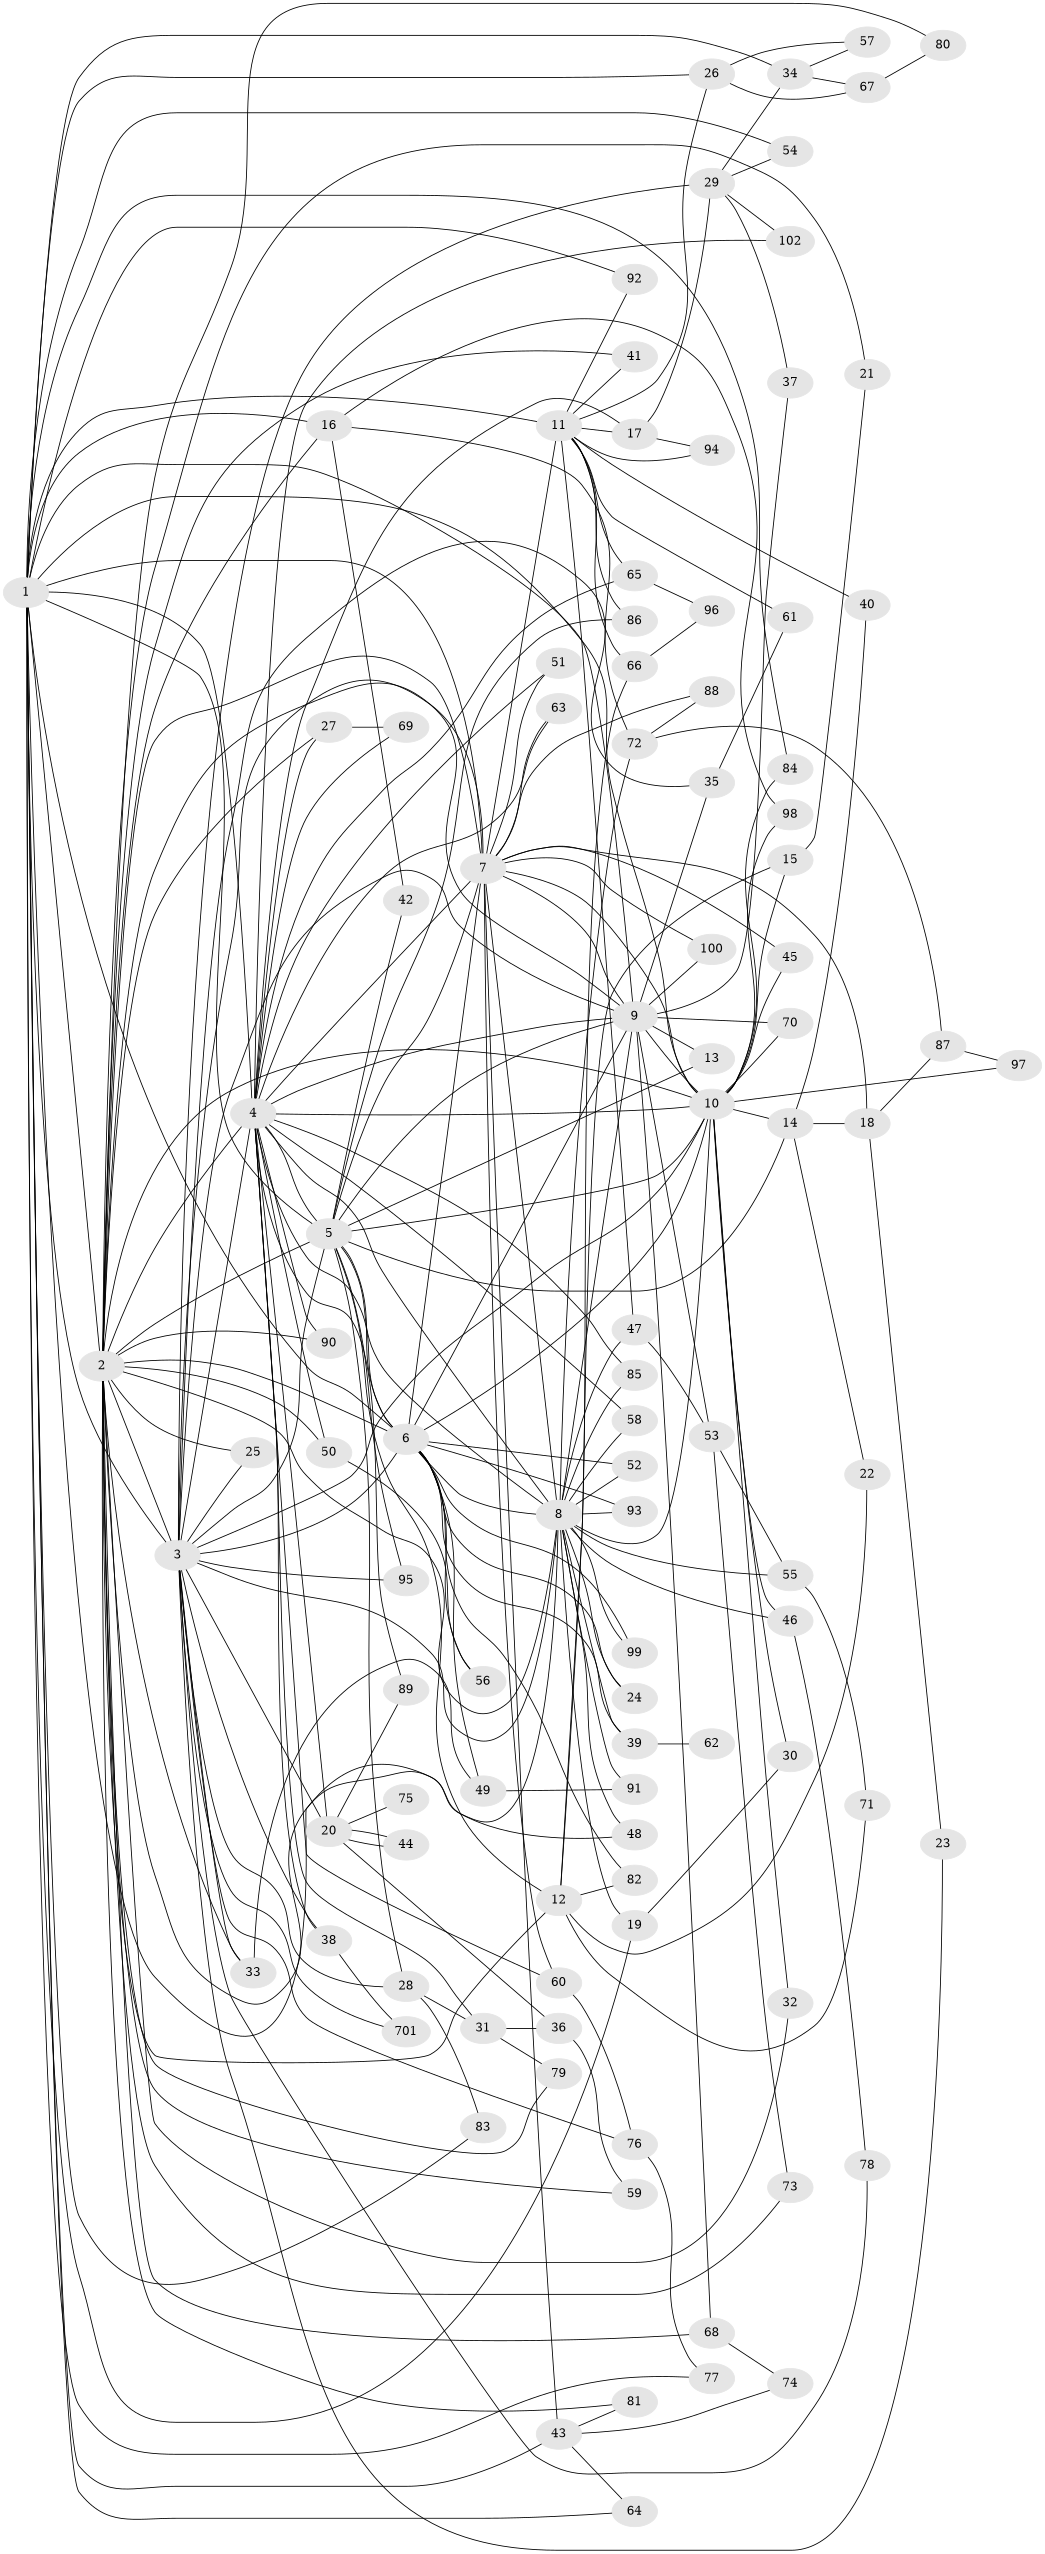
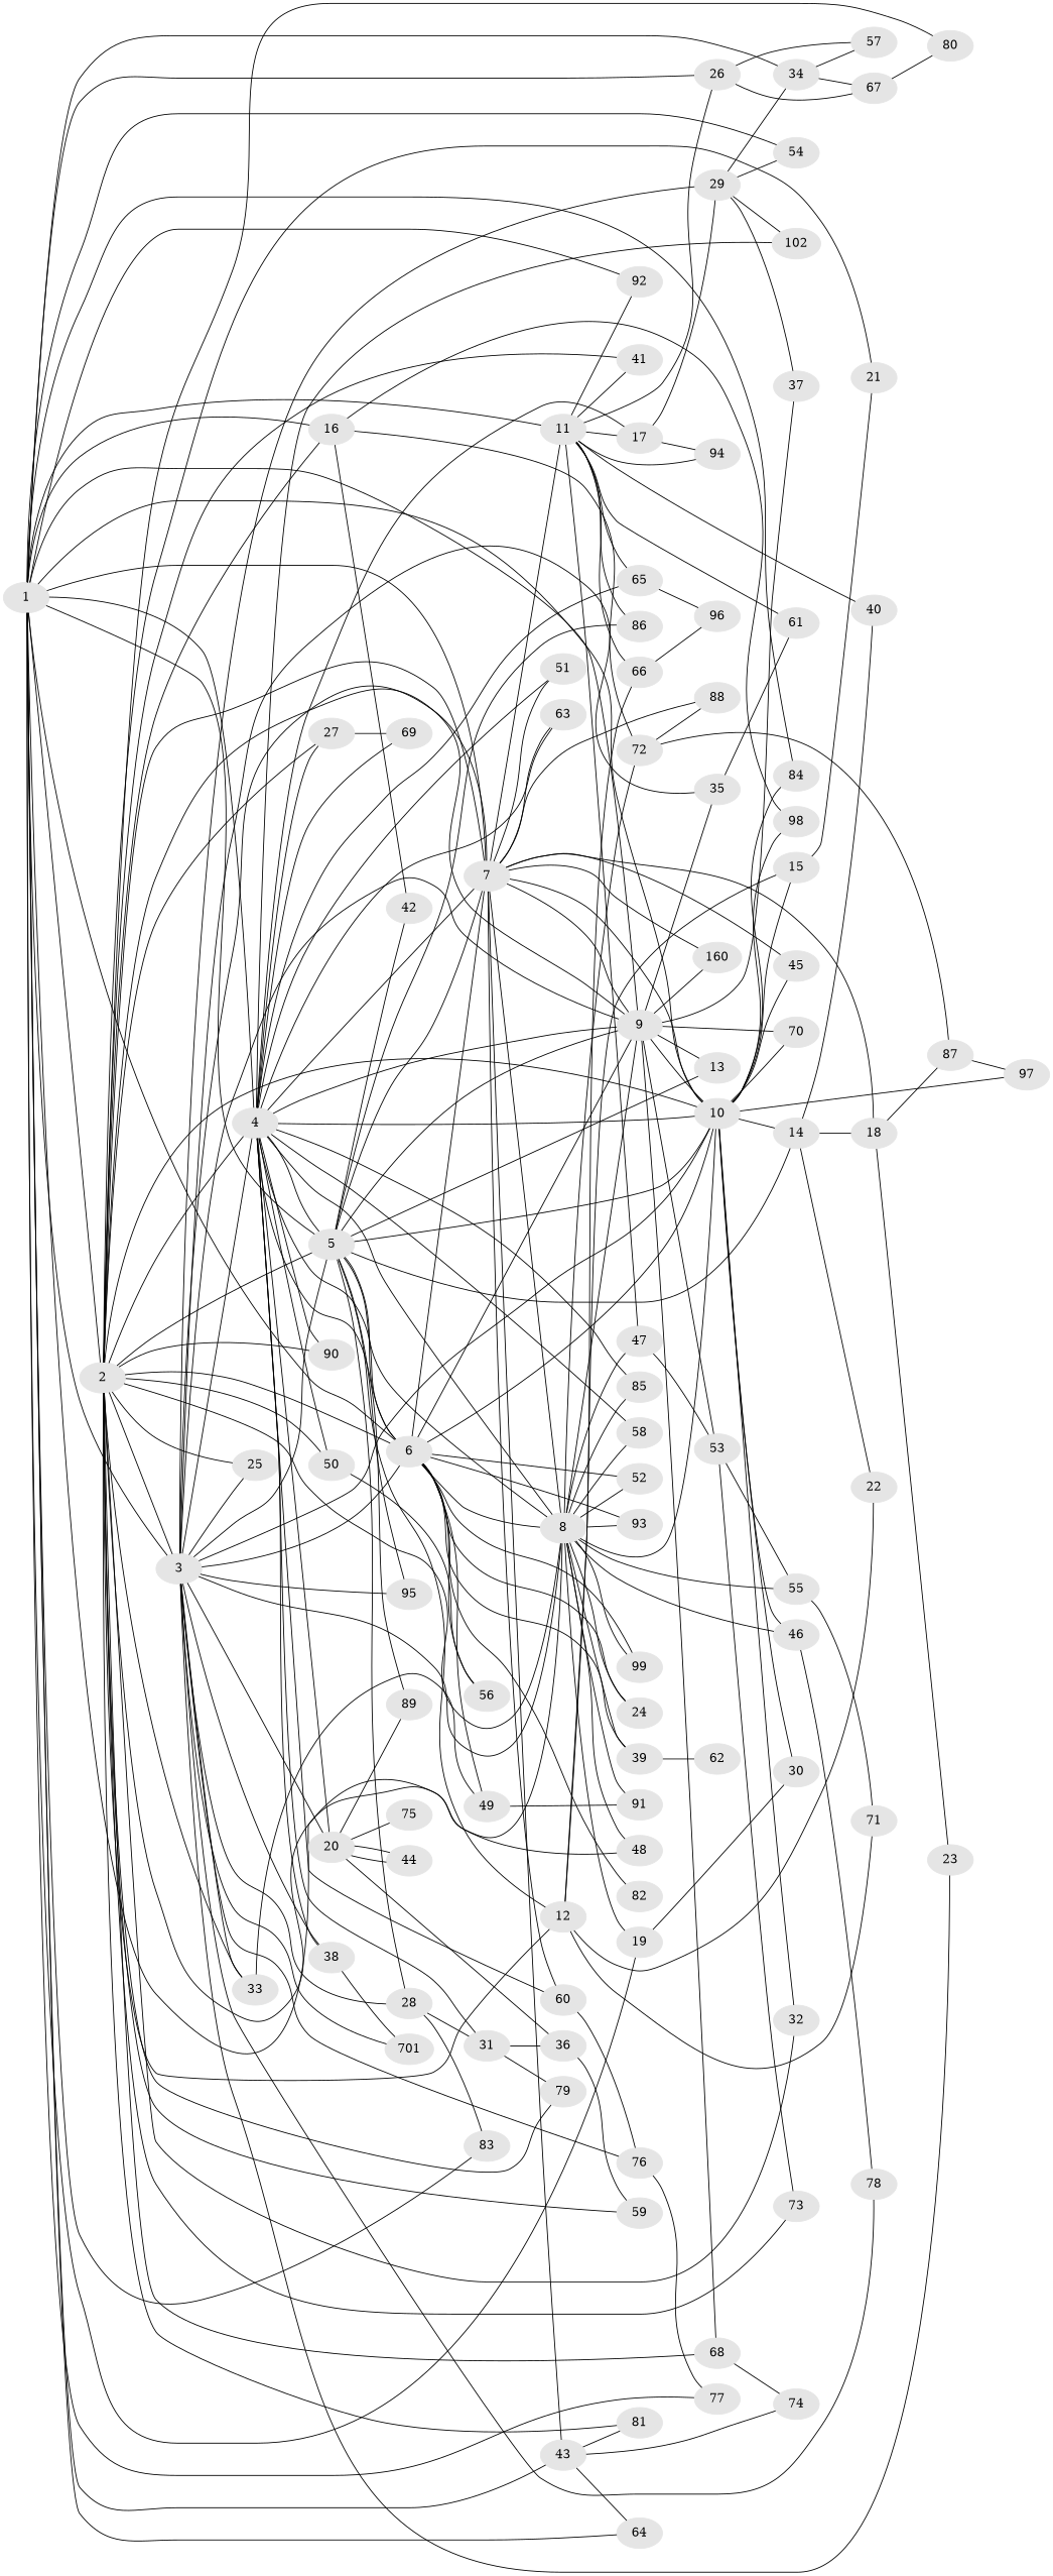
  graph {
    rankdir=LR
    node [color=gray90 style=filled]
    1
    2
    3
    4
    5
    6
    7
    8
    9
    10
    11
    16
    19
    26
    34
    43
    54
    64
    77
    83
    84
    92
    12
    21
    25
    27
    32
    33
    41
    48
    50
    59
    68
    73
    79
    80
    81
    90
    20
    23
    28
    29
    35
    38
    76
    78
    95
    n48 [label=701]
    17
    31
    51
    58
    60
    63
    65
    69
    85
    89
    102
    13
    14
    42
    86
    24
    39
    49
    52
    56
    82
    93
    99
    18
    45
    88
-   100
+   100 [label=160]
    46
    47
    55
    72
    91
    37
    53
    70
    15
    30
    97
    98
    40
    61
    66
    94
    57
    67
    74
    22
    71
    36
    44
    75
    96
    62
    87
    1 -- 2
    1 -- 3
    1 -- 4
    1 -- 5
    1 -- 6
    1 -- 7
    1 -- 8
    1 -- 9
    1 -- 10
    1 -- 11
    1 -- 16
    1 -- 19
    1 -- 26
    1 -- 34
    1 -- 43
    1 -- 54
    1 -- 64
    1 -- 77
    1 -- 83
    1 -- 84
    1 -- 92
    2 -- 3
    2 -- 4
    2 -- 5
    2 -- 6
    2 -- 7
    2 -- 8
    2 -- 9
    2 -- 10
    2 -- 16
    2 -- 12
    2 -- 21
    2 -- 25
    2 -- 27
    2 -- 32
    2 -- 33
    2 -- 41
    2 -- 48
    2 -- 50
    2 -- 59
    2 -- 68
    2 -- 73
    2 -- 79
    2 -- 80
    2 -- 81
    2 -- 90
    3 -- 4
    3 -- 5
    3 -- 6
    3 -- 7
    3 -- 8
    3 -- 9
    3 -- 10
    3 -- 25
    3 -- 33
    3 -- 20
    3 -- 23
    3 -- 28
    3 -- 29
    3 -- 35
    3 -- 38
    3 -- 76
    3 -- 78
    3 -- 95
    3 -- n48
    4 -- 5
    4 -- 6
    4 -- 7
    4 -- 8
    4 -- 9
    4 -- 10
    4 -- 27
    4 -- 50
    4 -- 90
    4 -- 20
    4 -- 38
    4 -- 17
    4 -- 31
    4 -- 51
    4 -- 58
    4 -- 60
    4 -- 63
    4 -- 65
    4 -- 69
    4 -- 85
    4 -- 89
    4 -- 102
    5 -- 6
    5 -- 7
    5 -- 8
    5 -- 9
    5 -- 10
    5 -- 12
    5 -- 28
    5 -- 95
    5 -- 13
    5 -- 14
    5 -- 42
    5 -- 86
    6 -- 7
    6 -- 8
    6 -- 9
    6 -- 10
    6 -- 24
    6 -- 39
    6 -- 49
    6 -- 52
    6 -- 56
    6 -- 82
    6 -- 93
    6 -- 99
    7 -- 8
    7 -- 9
    7 -- 10
    7 -- 11
    7 -- 43
    7 -- 51
    7 -- 60
    7 -- 63
    7 -- 18
    7 -- 45
    7 -- 88
    7 -- 100
    8 -- 9
    8 -- 10
    8 -- 19
    8 -- 48
    8 -- 58
    8 -- 85
    8 -- 24
    8 -- 39
    8 -- 52
    8 -- 93
    8 -- 99
    8 -- 46
    8 -- 47
    8 -- 55
    8 -- 72
    8 -- 91
    9 -- 10
    9 -- 68
    9 -- 35
    9 -- 13
    9 -- 100
    9 -- 37
    9 -- 53
    9 -- 70
    10 -- 84
    10 -- 32
    10 -- 14
    10 -- 45
    10 -- 46
    10 -- 70
    10 -- 15
    10 -- 30
    10 -- 97
    10 -- 98
    11 -- 26
    11 -- 92
    11 -- 41
    11 -- 17
    11 -- 65
    11 -- 86
    11 -- 47
    11 -- 40
    11 -- 61
    11 -- 66
    11 -- 94
    16 -- 42
    16 -- 72
    16 -- 98
    19 -- 30
    26 -- 57
    26 -- 67
    34 -- 57
    34 -- 67
    43 -- 64
    43 -- 81
    43 -- 74
-   12 -- 82
    12 -- 15
    12 -- 66
    12 -- 22
    12 -- 71
    27 -- 69
    33 -- 49
    50 -- 56
    68 -- 74
    20 -- 89
    20 -- 36
    20 -- 44
    20 -- 44
    20 -- 75
    28 -- 83
    28 -- 31
    29 -- 34
    29 -- 54
    29 -- 102
    29 -- 37
    35 -- 61
    38 -- n48
    76 -- 77
    17 -- 29
    17 -- 94
    31 -- 79
    31 -- 36
    60 -- 76
    65 -- 96
    14 -- 18
    14 -- 40
    14 -- 22
    39 -- 62
    49 -- 91
    18 -- 23
    18 -- 87
    46 -- 78
    47 -- 53
    55 -- 71
    72 -- 88
    72 -- 87
    53 -- 73
    53 -- 55
    15 -- 21
    66 -- 96
    67 -- 80
    36 -- 59
    87 -- 97
  }
